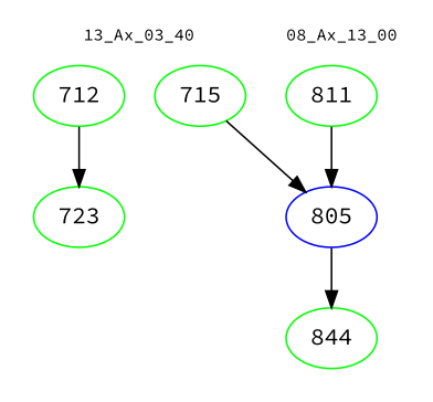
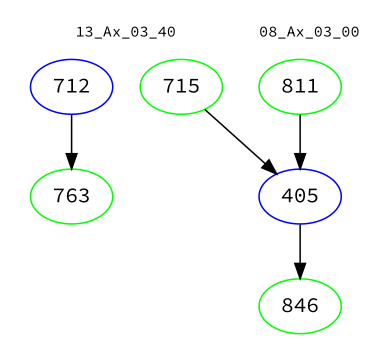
  digraph {
    fontname="Source Code Pro"
    node [color=green fontname="Source Code Pro"]
    edge [color=black fontname="Source Code Pro"]
    n1 [label=715]
-   n2 [label=712]
-   n3 [label=723]
+   n2 [color=blue label=712]
+   n3 [label=763]
    n4 [label=811]
-   n5 [color=blue label=805]
-   n6 [label=844]
+   n5 [color=blue label=405]
+   n6 [label=846]
    subgraph cluster_1 {
      color=white
      fontsize=10
      label="13_Ax_03_40"
      n1
      n2
      n3
    }
    subgraph cluster_2 {
      color=white
      fontsize=10
-     label="08_Ax_13_00"
+     label="08_Ax_03_00"
      n4
      n5
      n6
    }
    n1 -> n5
    n2 -> n3
    n4 -> n5
    n5 -> n6
  }
